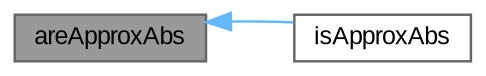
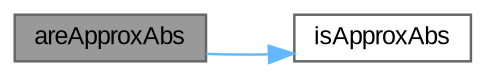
  digraph {
    rankdir=LR
    fontname="Liberation Sans"
    node [fontname="Liberation Sans" fontsize=10 shape=box style=filled]
    n1 [color=gray40 fillcolor=grey60 fontcolor=black height=0.2 label=areApproxAbs width=0.4]
    n2 [color=grey40 fillcolor=white height=0.2 label=isApproxAbs width=0.4]
-   n2 -> n1 [color=steelblue1 fontname="Liberation Sans" fontsize=10 labelfontname=Helvetica labelfontsize=10 style=solid]
+   n1 -> n2 [color=steelblue1 fontname="Liberation Sans" fontsize=10 labelfontname=Helvetica labelfontsize=10 style=solid]
  }
